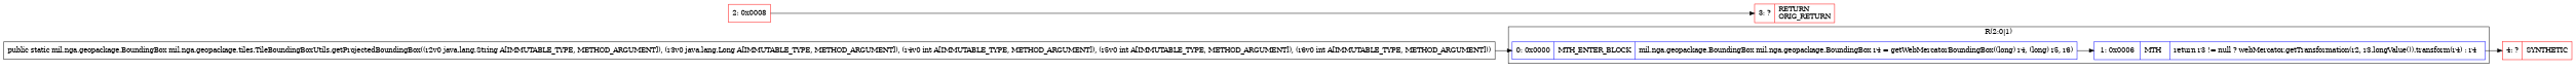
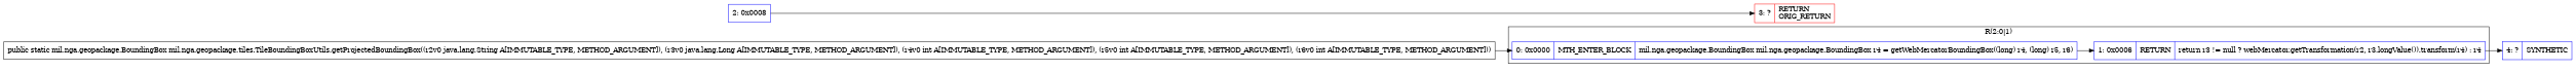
  digraph {
    rankdir=LR
    node [color=red shape=record]
    n1 [color=blue label="{0\:\ 0x0000|MTH_ENTER_BLOCK\l|mil.nga.geopackage.BoundingBox mil.nga.geopackage.BoundingBox r4 = getWebMercatorBoundingBox((long) r4, (long) r5, r6)\l}"]
-   n2 [color=blue label="{1\:\ 0x0006|MTH\l|return r3 != null ? webMercator.getTransformation(r2, r3.longValue()).transform(r4) : r4\l}"]
-   n3 [label="{4\:\ ?|SYNTHETIC\l}"]
-   n4 [label="{2\:\ 0x0008}"]
+   n2 [color=blue label="{1\:\ 0x0006|RETURN\l|return r3 != null ? webMercator.getTransformation(r2, r3.longValue()).transform(r4) : r4\l}"]
+   n3 [color=blue label="{4\:\ ?|SYNTHETIC\l}"]
+   n4 [color=blue label="{2\:\ 0x0008}"]
    n5 [label="{3\:\ ?|RETURN\lORIG_RETURN\l}"]
    n6 [label="{public static mil.nga.geopackage.BoundingBox mil.nga.geopackage.tiles.TileBoundingBoxUtils.getProjectedBoundingBox((r2v0 java.lang.String A[IMMUTABLE_TYPE, METHOD_ARGUMENT]), (r3v0 java.lang.Long A[IMMUTABLE_TYPE, METHOD_ARGUMENT]), (r4v0 int A[IMMUTABLE_TYPE, METHOD_ARGUMENT]), (r5v0 int A[IMMUTABLE_TYPE, METHOD_ARGUMENT]), (r6v0 int A[IMMUTABLE_TYPE, METHOD_ARGUMENT])) }" color=""]
    subgraph cluster_1 {
      label="R(2:0|1)"
      n1
      n2
    }
    n1 -> n2
    n2 -> n3
    n4 -> n5
    n6 -> n1
  }
